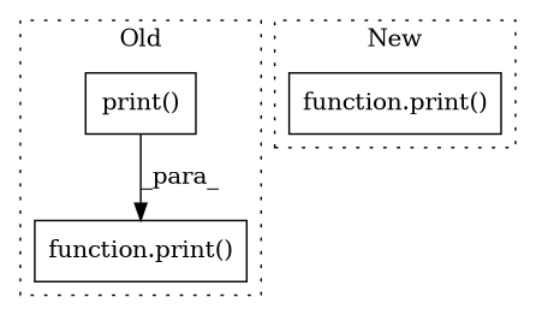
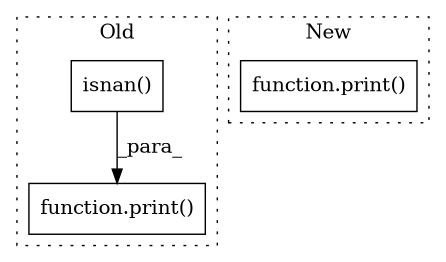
  digraph {
    node [a=75 l="6,1" shape=box]
-   n1 [l="12,1" label="print()" s="40592,40605"]
+   n1 [l="12,1" label="isnan()" s="40592,40605"]
    n2 [label="function.print()" s="40562,40612"]
    n3 [label="function.print()" s="40975,40994"]
    subgraph cluster_1 {
      label=Old
      style=dotted
      n1
      n2
    }
    subgraph cluster_2 {
      label=New
      style=dotted
      n3
    }
    n1 -> n2 [label=_para_]
  }
